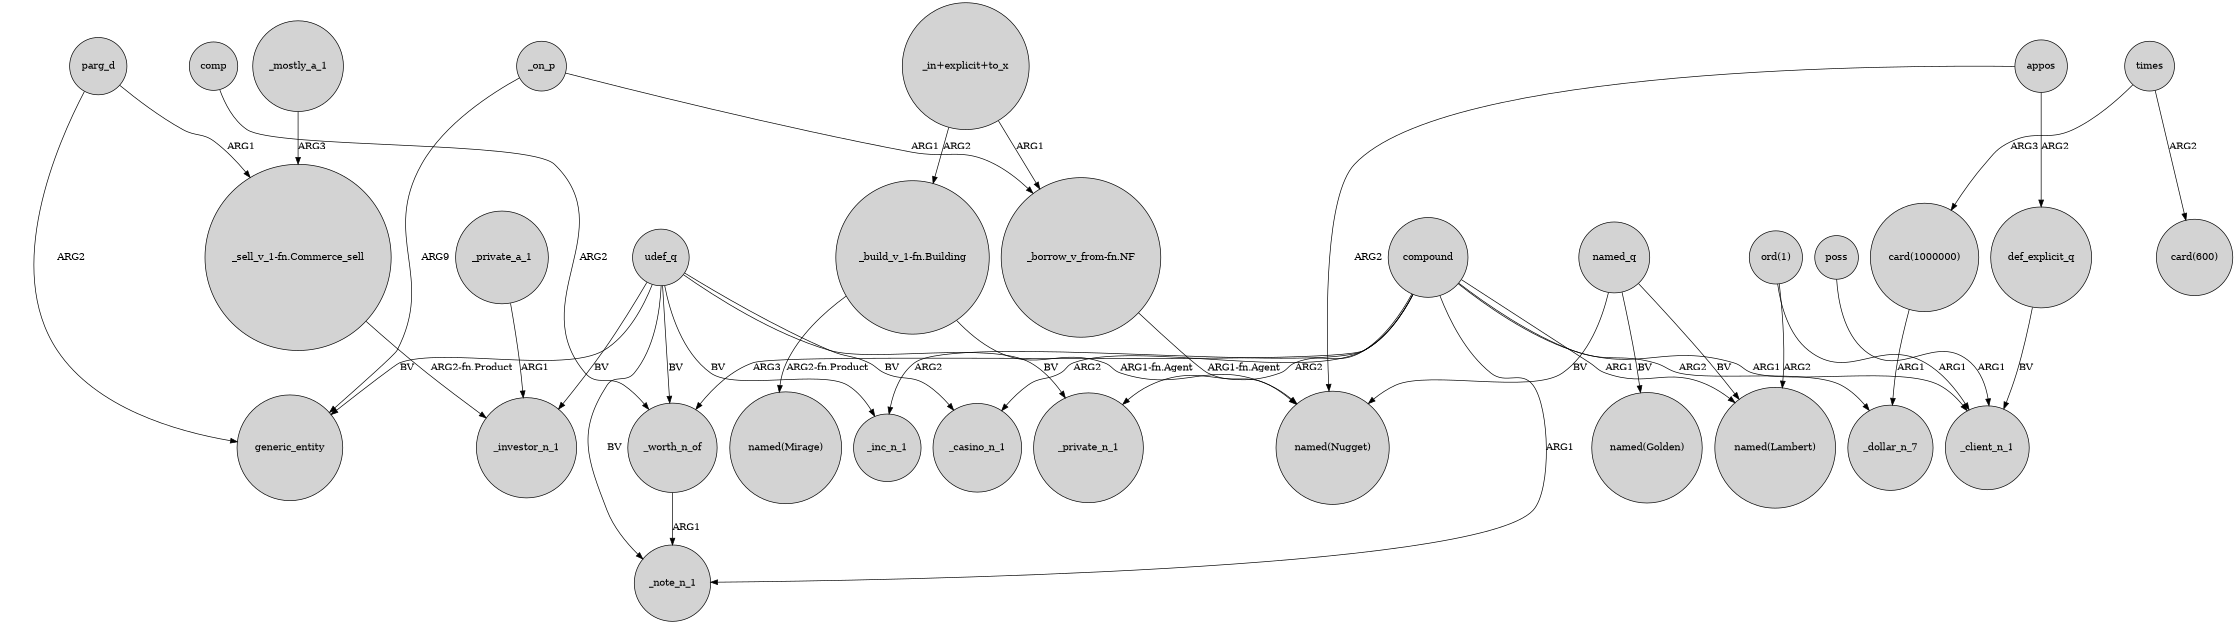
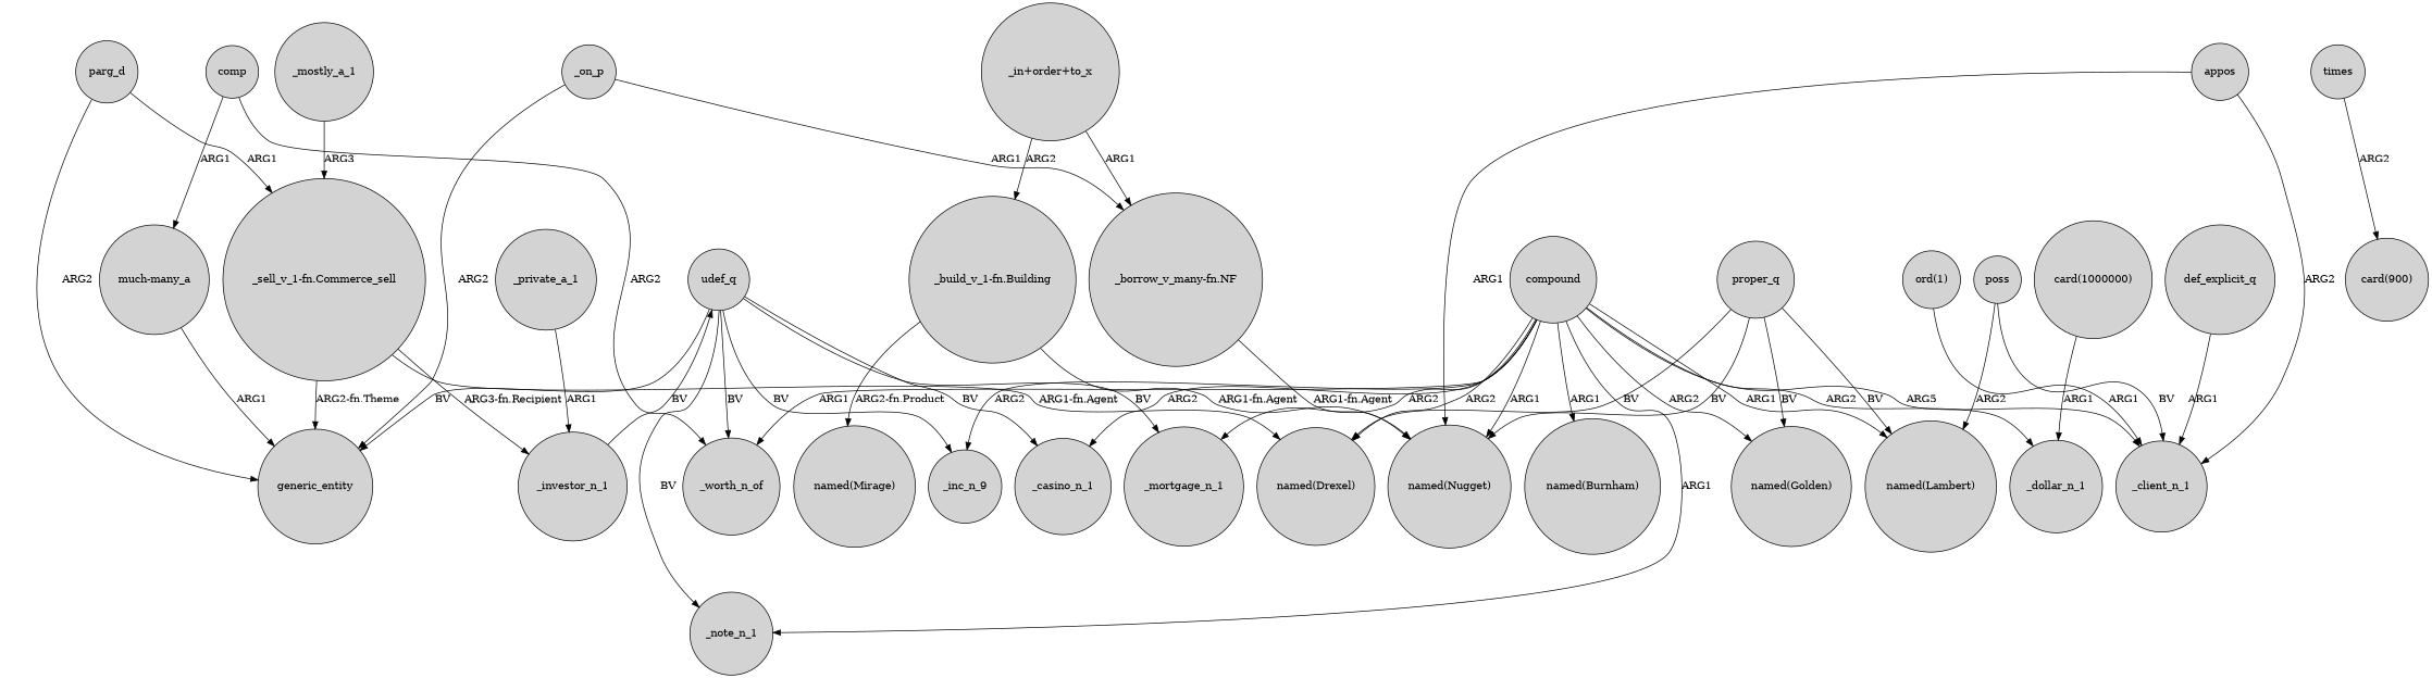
  digraph {
    node [shape=circle style=filled]
    compound
    "named(Golden)"
    _client_n_1
    "named(Nugget)"
-   _dollar_n_1 [label=_dollar_n_7]
+   _dollar_n_1
    _worth_n_of
    _note_n_1
-   _inc_n_1
-   _mortgage_n_1 [label=_private_n_1]
+   _inc_n_1 [label=_inc_n_9]
+   _mortgage_n_1
    _casino_n_1
    "named(Lambert)"
+   "named(Drexel)"
+   "named(Burnham)"
    def_explicit_q
-   "_borrow_v_from-fn.NF"
+   "_borrow_v_from-fn.NF" [label="_borrow_v_many-fn.NF"]
    "card(1000000)"
    udef_q
    generic_entity
    _investor_n_1
    _private_a_1
    "_sell_v_1-fn.Commerce_sell"
-   proper_q [label=named_q]
+   "much-many_a"
+   proper_q
    parg_d
-   "_in+order+to_x" [label="_in+explicit+to_x"]
+   "_in+order+to_x"
    "_build_v_1-fn.Building"
    "named(Mirage)"
    "ord(1)"
    _on_p
    appos
    comp
    times
-   "card(600)"
+   "card(600)" [label="card(900)"]
    poss
    _mostly_a_1
-   compound -> _client_n_1 [label=ARG1]
+   compound -> "named(Golden)" [label=ARG2]
+   compound -> _client_n_1 [label=ARG5]
+   compound -> "named(Nugget)" [label=ARG1]
    compound -> _dollar_n_1 [label=ARG2]
-   compound -> _worth_n_of [label=ARG3]
+   compound -> _worth_n_of [label=ARG1]
    compound -> _note_n_1 [label=ARG1]
    compound -> _inc_n_1 [label=ARG2]
    compound -> _mortgage_n_1 [label=ARG2]
    compound -> _casino_n_1 [label=ARG2]
    compound -> "named(Lambert)" [label=ARG1]
-   _worth_n_of -> _note_n_1 [label=ARG1]
-   def_explicit_q -> _client_n_1 [label=BV]
+   compound -> "named(Drexel)" [label=ARG2]
+   compound -> "named(Burnham)" [label=ARG1]
+   def_explicit_q -> _client_n_1 [label=ARG1]
    "_borrow_v_from-fn.NF" -> "named(Nugget)" [label="ARG1-fn.Agent"]
    "card(1000000)" -> _dollar_n_1 [label=ARG1]
    udef_q -> _worth_n_of [label=BV]
    udef_q -> _note_n_1 [label=BV]
    udef_q -> _inc_n_1 [label=BV]
    udef_q -> _mortgage_n_1 [label=BV]
    udef_q -> _casino_n_1 [label=BV]
    udef_q -> generic_entity [label=BV]
-   udef_q -> _investor_n_1 [label=BV]
+   _investor_n_1 -> udef_q [label=BV]
    _private_a_1 -> _investor_n_1 [label=ARG1]
-   "_sell_v_1-fn.Commerce_sell" -> _investor_n_1 [label="ARG2-fn.Product"]
+   "_sell_v_1-fn.Commerce_sell" -> "named(Drexel)" [label="ARG1-fn.Agent"]
+   "_sell_v_1-fn.Commerce_sell" -> generic_entity [label="ARG2-fn.Theme"]
+   "_sell_v_1-fn.Commerce_sell" -> _investor_n_1 [label="ARG3-fn.Recipient"]
+   "much-many_a" -> generic_entity [label=ARG1]
    proper_q -> "named(Golden)" [label=BV]
    proper_q -> "named(Nugget)" [label=BV]
    proper_q -> "named(Lambert)" [label=BV]
+   proper_q -> "named(Drexel)" [label=BV]
    parg_d -> generic_entity [label=ARG2]
    parg_d -> "_sell_v_1-fn.Commerce_sell" [label=ARG1]
    "_in+order+to_x" -> "_borrow_v_from-fn.NF" [label=ARG1]
    "_in+order+to_x" -> "_build_v_1-fn.Building" [label=ARG2]
    "_build_v_1-fn.Building" -> "named(Nugget)" [label="ARG1-fn.Agent"]
    "_build_v_1-fn.Building" -> "named(Mirage)" [label="ARG2-fn.Product"]
    "ord(1)" -> _client_n_1 [label=ARG1]
    _on_p -> "_borrow_v_from-fn.NF" [label=ARG1]
-   _on_p -> generic_entity [label=ARG9]
-   appos -> def_explicit_q [label=ARG2]
-   appos -> "named(Nugget)" [label=ARG2]
+   _on_p -> generic_entity [label=ARG2]
+   appos -> _client_n_1 [label=ARG2]
+   appos -> "named(Nugget)" [label=ARG1]
    comp -> _worth_n_of [label=ARG2]
-   times -> "card(1000000)" [label=ARG3]
+   comp -> "much-many_a" [label=ARG1]
    times -> "card(600)" [label=ARG2]
-   poss -> _client_n_1 [label=ARG1]
-   "ord(1)" -> "named(Lambert)" [label=ARG2]
+   poss -> _client_n_1 [label=BV]
+   poss -> "named(Lambert)" [label=ARG2]
    _mostly_a_1 -> "_sell_v_1-fn.Commerce_sell" [label=ARG3]
  }
